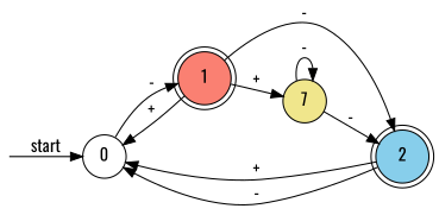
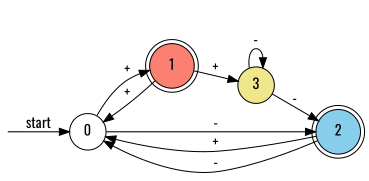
  digraph {
    fontname=Oswald
    rankdir=LR
    node [fontname=Oswald shape=circle style=filled]
    edge [fontname=Oswald]
    __start [shape=point style=invis]
    0 [fillcolor=white]
    1 [fillcolor=salmon shape=doublecircle]
    2 [fillcolor=skyblue shape=doublecircle]
-   3 [fillcolor=khaki label=7]
+   3 [fillcolor=khaki]
    __start -> 0 [label=start]
-   0 -> 1 [label="-"]
-   1 -> 2 [label="-"]
+   0 -> 1 [label="+"]
+   0 -> 2 [label="-"]
    1 -> 0 [label="+"]
    1 -> 3 [label="+"]
    2 -> 0 [label="+"]
    2 -> 0 [label="-"]
    3 -> 2 [label="-"]
    3 -> 3 [label="-"]
  }
